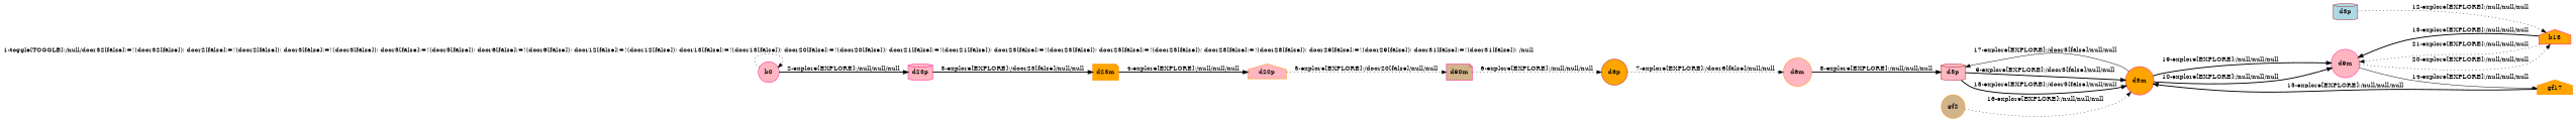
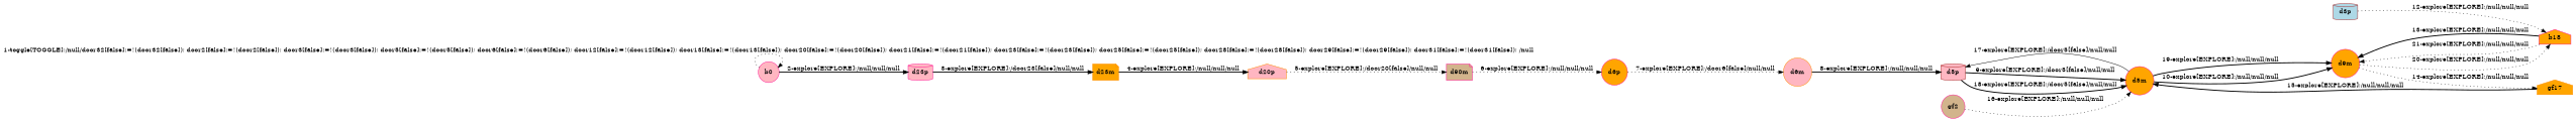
  digraph {
    rankdir=LR
    node [color=deeppink fillcolor=lightpink shape=circle style=filled]
    edge [style=bold]
    b0
    d23p [shape=cylinder]
    d23m [color=darkorange fillcolor=orange shape=note]
    d20p [color=darkorange shape=house]
    n5 [fillcolor=tan label=d90m shape=note]
-   d6p [color=brown fillcolor=orange]
+   d6p [fillcolor=orange]
    d6m [color=darkorange]
    d5p [color=brown shape=cylinder]
    d5m [fillcolor=orange]
-   d9m
+   d9m [fillcolor=orange]
    b18 [fillcolor=orange shape=house]
    gf17 [color=darkorange fillcolor=orange shape=house]
    d3p [color=brown fillcolor=lightblue shape=cylinder]
-   gf2 [color=darkorange fillcolor=tan]
+   gf2 [fillcolor=tan]
    b0 -> b0 [label="1-toggle[TOGGLE];/null/door32[false]:=!(door32[false]); door2[false]:=!(door2[false]); door3[false]:=!(door3[false]); door5[false]:=!(door5[false]); door6[false]:=!(door6[false]); door12[false]:=!(door12[false]); door13[false]:=!(door13[false]); door20[false]:=!(door20[false]); door21[false]:=!(door21[false]); door23[false]:=!(door23[false]); door25[false]:=!(door25[false]); door28[false]:=!(door28[false]); door29[false]:=!(door29[false]); door31[false]:=!(door31[false]); /null" style=dotted]
    b0 -> d23p [label="2-explore[EXPLORE];/null/null/null"]
    d23p -> d23m [label="3-explore[EXPLORE];/door23[false]/null/null"]
    d23m -> d20p [label="4-explore[EXPLORE];/null/null/null"]
    d20p -> n5 [label="5-explore[EXPLORE];/door20[false]/null/null" style=dotted]
    n5 -> d6p [label="6-explore[EXPLORE];/null/null/null" style=dotted]
    d6p -> d6m [label="7-explore[EXPLORE];/door6[false]/null/null" style=dotted]
    d6m -> d5p [label="8-explore[EXPLORE];/null/null/null"]
    d5p -> d5m [label="9-explore[EXPLORE];/door5[false]/null/null"]
    d5p -> d5m [label="18-explore[EXPLORE];/door5[false]/null/null"]
    d5m -> d5p [label="17-explore[EXPLORE];/door5[false]/null/null" style=solid]
    d5m -> d9m [label="10-explore[EXPLORE];/null/null/null"]
    d5m -> d9m [label="19-explore[EXPLORE];/null/null/null"]
    d9m -> b18 [label="20-explore[EXPLORE];/null/null/null" style=dotted]
-   d9m -> gf17 [label="14-explore[EXPLORE];/null/null/null" style=solid]
+   d9m -> gf17 [label="14-explore[EXPLORE];/null/null/null" style=dotted]
    b18 -> d9m [label="13-explore[EXPLORE];/null/null/null"]
    b18 -> d9m [label="21-explore[EXPLORE];/null/null/null" style=dotted]
    gf17 -> d5m [label="15-explore[EXPLORE];/null/null/null"]
    d3p -> b18 [label="12-explore[EXPLORE];/null/null/null" style=dotted]
    gf2 -> d5m [label="16-explore[EXPLORE];/null/null/null" style=dotted]
  }
